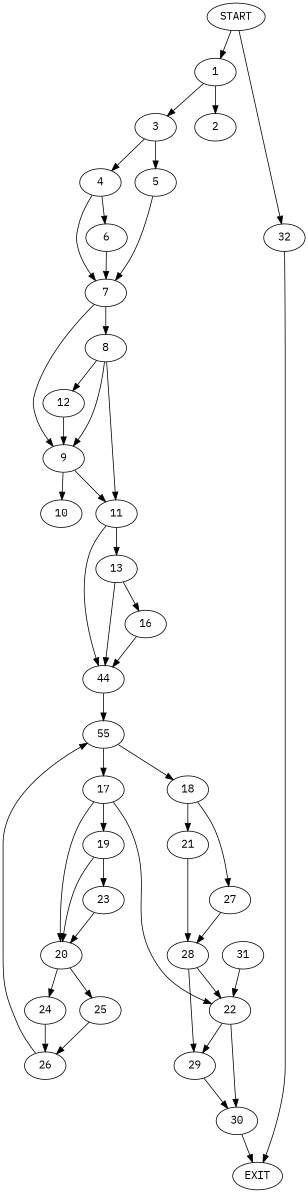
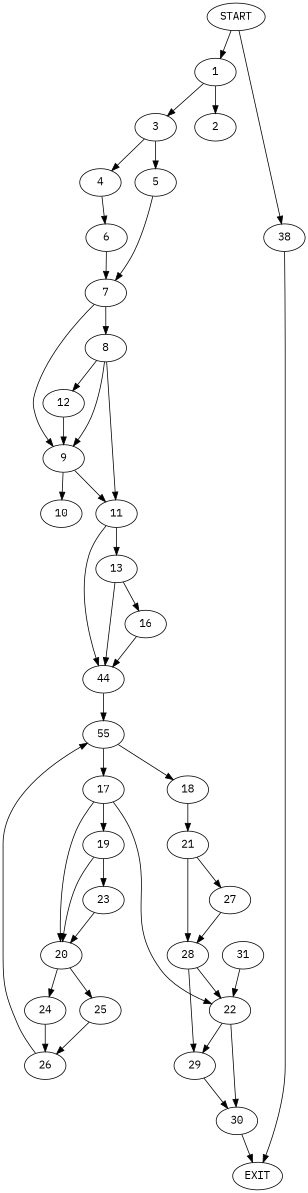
  digraph {
    fontname="IBM Plex Mono"
    node [fontname="IBM Plex Mono"]
    edge [fontname="IBM Plex Mono"]
    n1 [label=START]
    1
-   32
+   32 [label=38]
    2
    3
    n6 [label=EXIT]
    4
    5
    6
    7
    8
    9
    12
    11
    10
    13
    n17 [label=44]
    16
    n19 [label=55]
    17
    18
    19
    20
    22
    21
    23
    24
    25
    27
    28
    29
    30
    26
    31
    n1 -> 1
    n1 -> 32
    1 -> 2
    1 -> 3
    32 -> n6
    3 -> 4
    3 -> 5
    4 -> 6
-   4 -> 7
    5 -> 7
    6 -> 7
    7 -> 8
    7 -> 9
    8 -> 9
    8 -> 12
    8 -> 11
    9 -> 11
    9 -> 10
    12 -> 9
    11 -> 13
    11 -> n17
    13 -> n17
    13 -> 16
    n17 -> n19
    16 -> n17
    n19 -> 17
    n19 -> 18
    17 -> 19
    17 -> 20
    17 -> 22
    18 -> 21
    19 -> 20
    19 -> 23
    20 -> 24
    20 -> 25
    22 -> 29
    22 -> 30
-   18 -> 27
+   21 -> 27
    21 -> 28
    23 -> 20
    24 -> 26
    25 -> 26
    27 -> 28
    28 -> 22
    28 -> 29
    29 -> 30
    30 -> n6
    26 -> n19
    31 -> 22
  }
